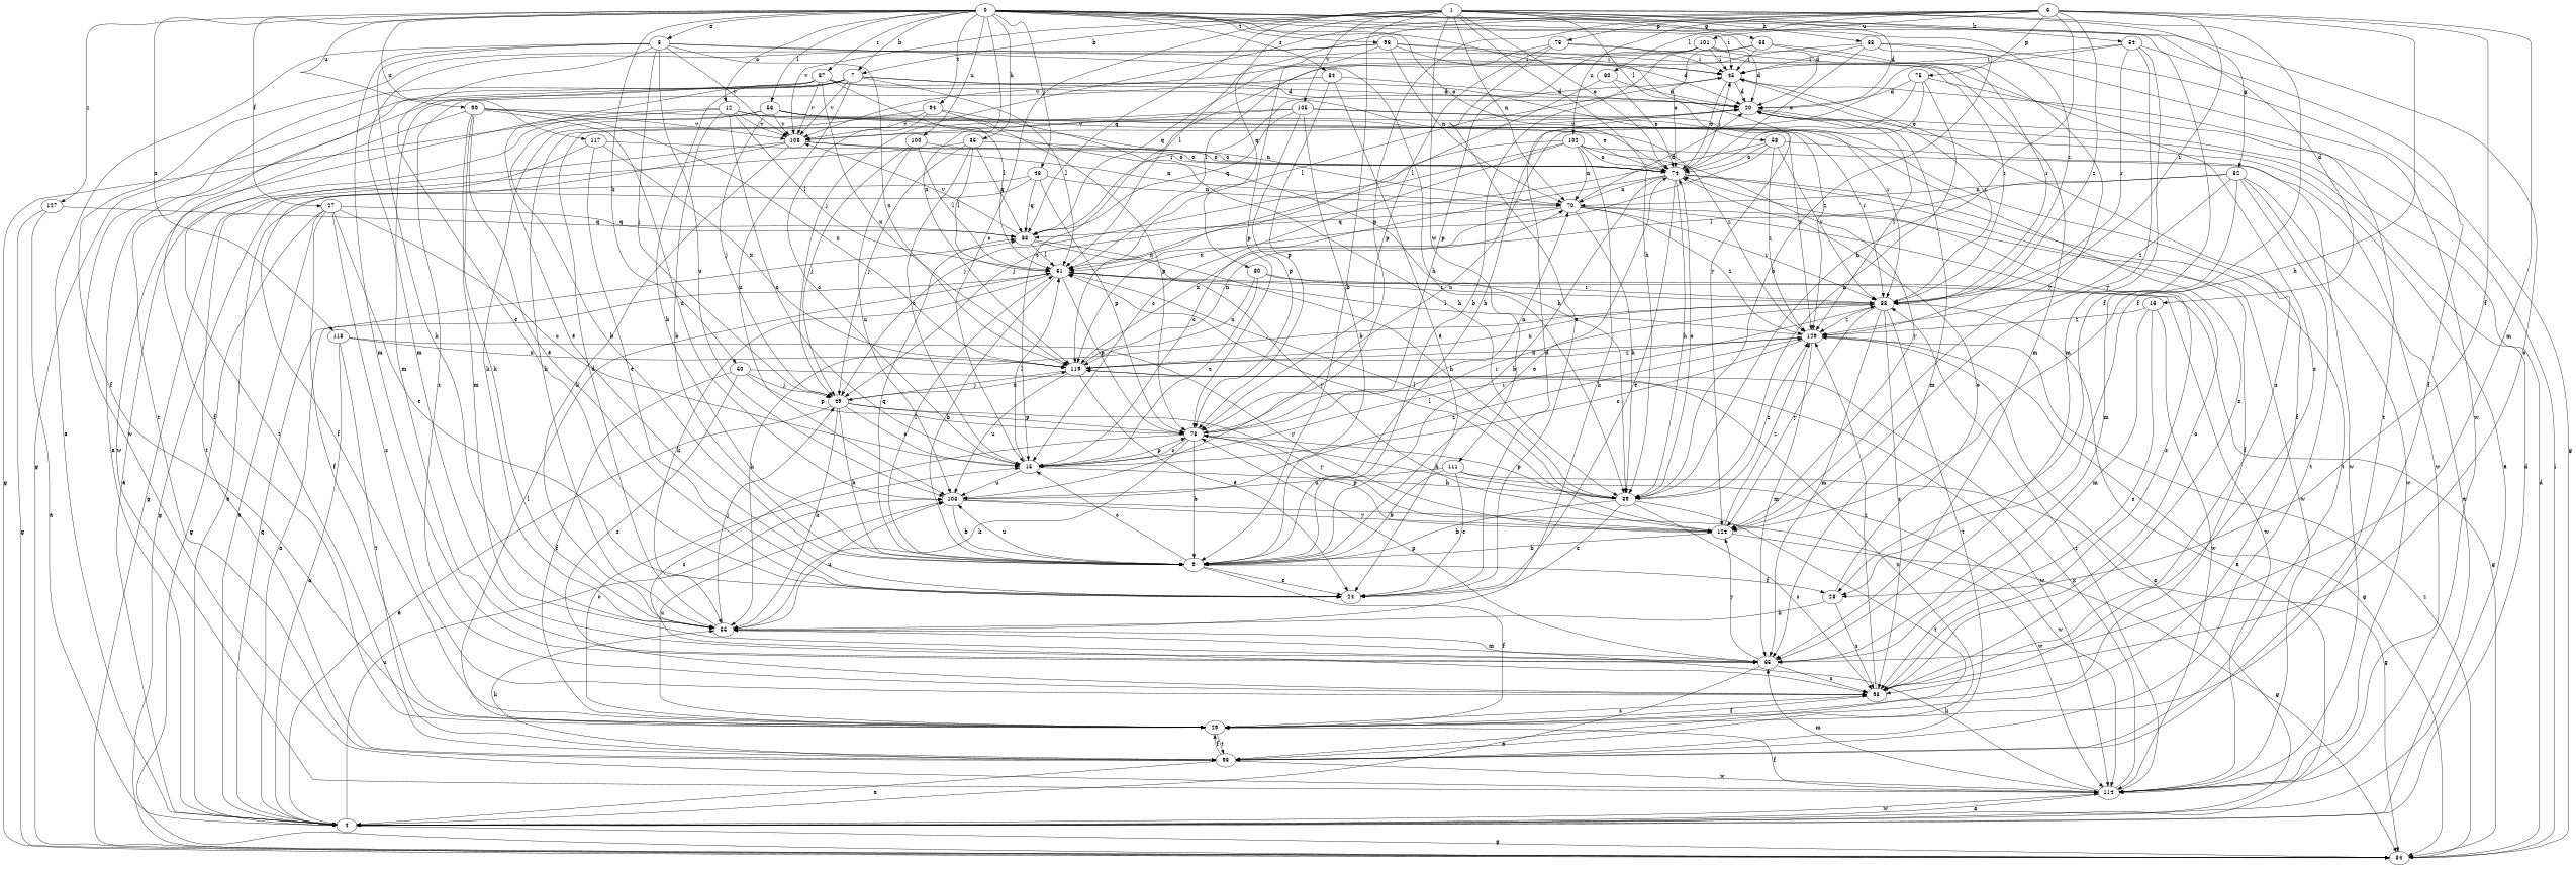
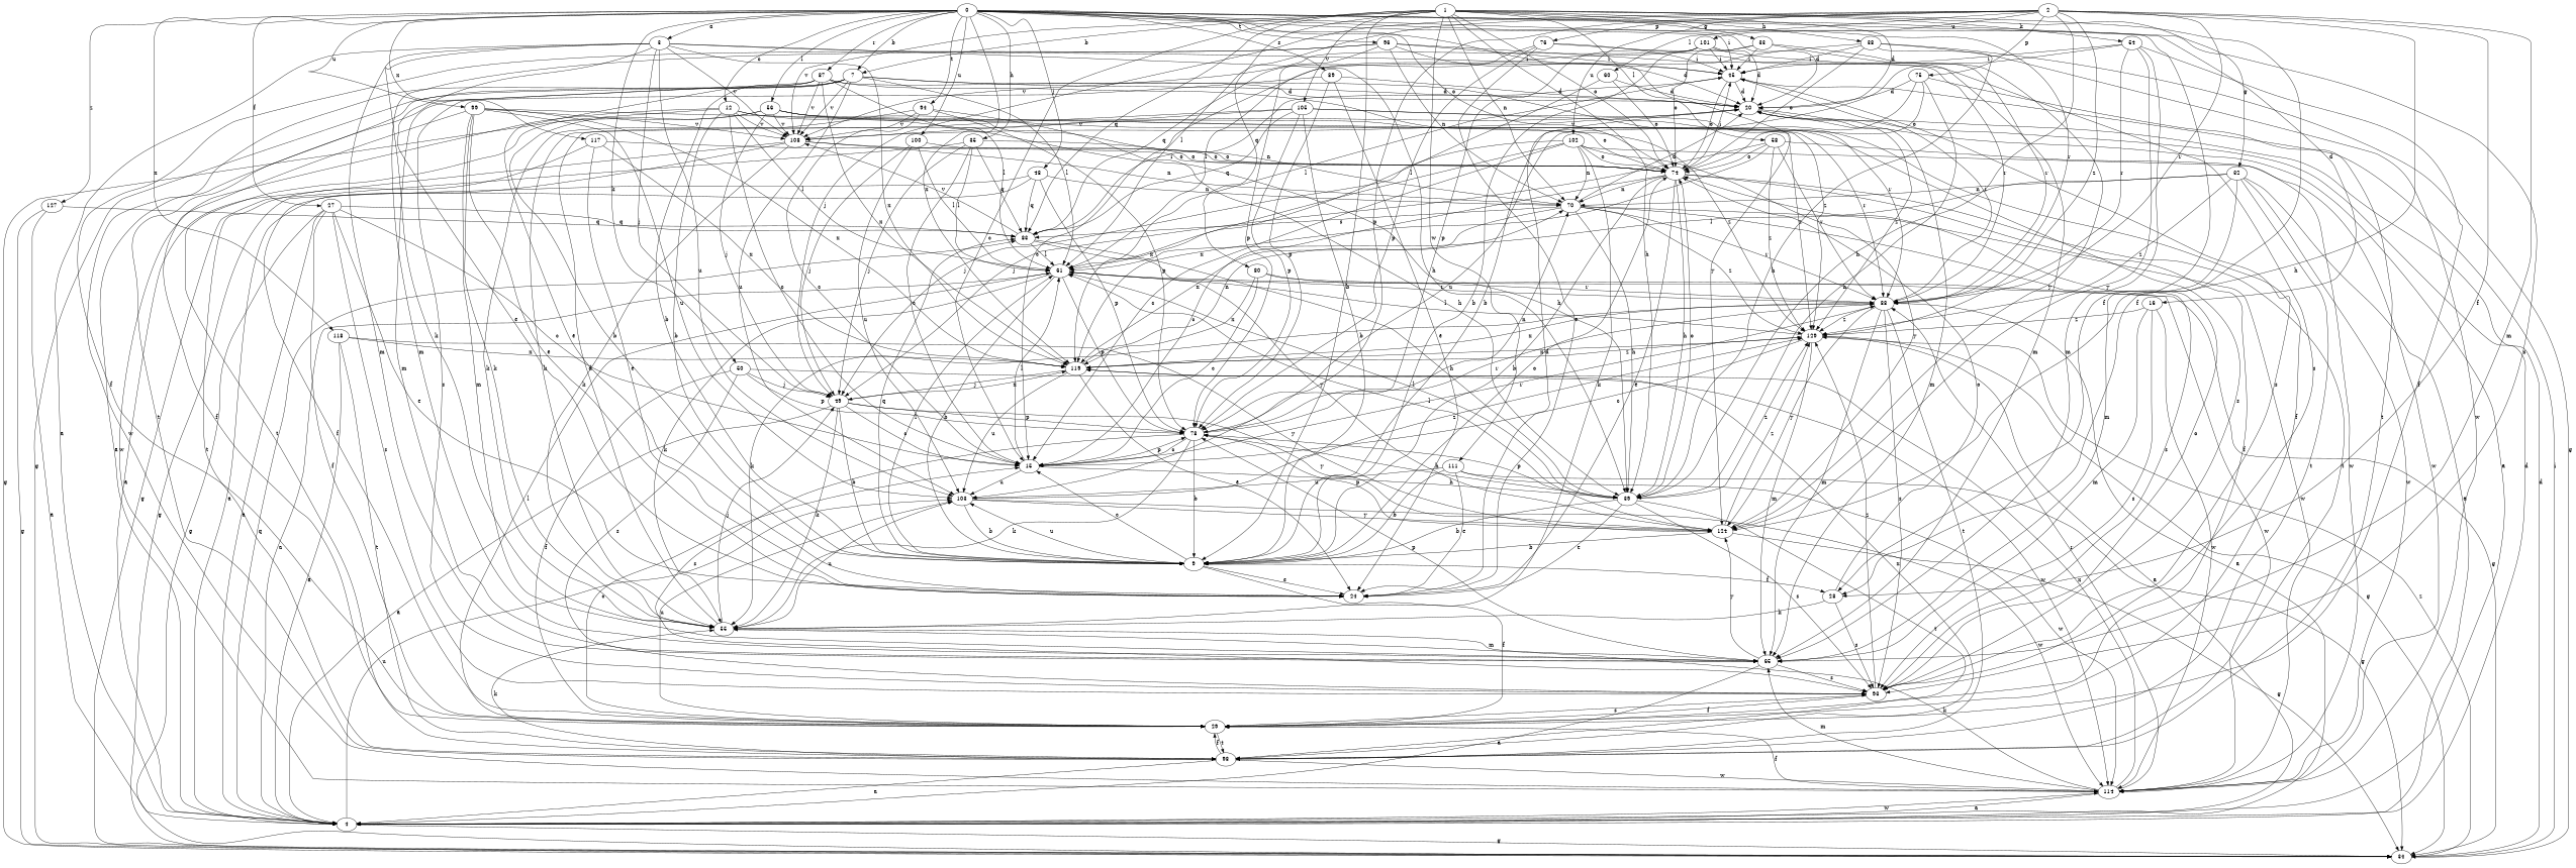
  strict digraph {
    0
    3
    7
    12
    16
    20
    27
    28
    35
    45
    48
    50
    56
    74
    87
    88
-   89 [label=84]
+   89
    93
    94
    96
    99
    100
    117
    118
    119
    124
    127
    39
    108
    49
    65
    4
    24
    55
    103
    9
    61
    34
    15
    114
    98
    129
    83
    29
    70
    78
    1
    32
    33
    38
    54
    58
    80
    105
    111
-   2 [label=6]
+   2
    60
    75
    76
    101
    102
    0 -> 3 [label=a]
    0 -> 7 [label=b]
    0 -> 12 [label=c]
    0 -> 16 [label=d]
    0 -> 20 [label=d]
    0 -> 27 [label=f]
    0 -> 28 [label=f]
    0 -> 35 [label=h]
    0 -> 45 [label=i]
    0 -> 48 [label=j]
    0 -> 50 [label=k]
    0 -> 56 [label=l]
    0 -> 74 [label=o]
    0 -> 87 [label=r]
    0 -> 88 [label=r]
    0 -> 89 [label=s]
    0 -> 93 [label=s]
    0 -> 94 [label=t]
    0 -> 96 [label=t]
    0 -> 99 [label=u]
    0 -> 100 [label=u]
    0 -> 117 [label=x]
    0 -> 118 [label=x]
    0 -> 119 [label=x]
    0 -> 124 [label=y]
    0 -> 127 [label=z]
    3 -> 45 [label=i]
    3 -> 119 [label=x]
    3 -> 39 [label=h]
    3 -> 108 [label=v]
    3 -> 49 [label=j]
    3 -> 65 [label=m]
    3 -> 4 [label=a]
    3 -> 24 [label=e]
    3 -> 55 [label=k]
    3 -> 103 [label=u]
    7 -> 20 [label=d]
    7 -> 88 [label=r]
    7 -> 108 [label=v]
    7 -> 4 [label=a]
    7 -> 24 [label=e]
    7 -> 103 [label=u]
    7 -> 9 [label=b]
    7 -> 61 [label=l]
    7 -> 34 [label=g]
    12 -> 88 [label=r]
    12 -> 39 [label=h]
    12 -> 108 [label=v]
    12 -> 9 [label=b]
    12 -> 61 [label=l]
    12 -> 15 [label=c]
    12 -> 114 [label=w]
    12 -> 98 [label=t]
    16 -> 93 [label=s]
    16 -> 65 [label=m]
    16 -> 114 [label=w]
    16 -> 129 [label=z]
    20 -> 108 [label=v]
    20 -> 65 [label=m]
    20 -> 4 [label=a]
    20 -> 129 [label=z]
    27 -> 93 [label=s]
    27 -> 4 [label=a]
    27 -> 24 [label=e]
    27 -> 34 [label=g]
    27 -> 15 [label=c]
    27 -> 83 [label=q]
    27 -> 29 [label=f]
    28 -> 74 [label=o]
    28 -> 93 [label=s]
    28 -> 55 [label=k]
    35 -> 74 [label=o]
    35 -> 49 [label=j]
    35 -> 61 [label=l]
    35 -> 34 [label=g]
    35 -> 15 [label=c]
    35 -> 83 [label=q]
    45 -> 20 [label=d]
    45 -> 74 [label=o]
    45 -> 93 [label=s]
    45 -> 61 [label=l]
    48 -> 4 [label=a]
    48 -> 34 [label=g]
    48 -> 83 [label=q]
    48 -> 70 [label=n]
    48 -> 78 [label=p]
    50 -> 93 [label=s]
    50 -> 49 [label=j]
    50 -> 114 [label=w]
    50 -> 29 [label=f]
    50 -> 78 [label=p]
    56 -> 74 [label=o]
    56 -> 108 [label=v]
    56 -> 49 [label=j]
    56 -> 9 [label=b]
    56 -> 34 [label=g]
    56 -> 129 [label=z]
    56 -> 70 [label=n]
    74 -> 45 [label=i]
    74 -> 39 [label=h]
    74 -> 24 [label=e]
    74 -> 9 [label=b]
    74 -> 15 [label=c]
    74 -> 98 [label=t]
    74 -> 29 [label=f]
    74 -> 70 [label=n]
    87 -> 20 [label=d]
    87 -> 119 [label=x]
    87 -> 108 [label=v]
    87 -> 65 [label=m]
    87 -> 61 [label=l]
    87 -> 114 [label=w]
    87 -> 98 [label=t]
    87 -> 129 [label=z]
    88 -> 45 [label=i]
    88 -> 93 [label=s]
    88 -> 119 [label=x]
    88 -> 124 [label=y]
    88 -> 65 [label=m]
    88 -> 4 [label=a]
    88 -> 55 [label=k]
    88 -> 98 [label=t]
    88 -> 129 [label=z]
    89 -> 20 [label=d]
    89 -> 93 [label=s]
    89 -> 24 [label=e]
    89 -> 78 [label=p]
    93 -> 74 [label=o]
    93 -> 129 [label=z]
    93 -> 29 [label=f]
    94 -> 39 [label=h]
    94 -> 108 [label=v]
    94 -> 55 [label=k]
    94 -> 15 [label=c]
    94 -> 78 [label=p]
    96 -> 20 [label=d]
    96 -> 45 [label=i]
    96 -> 88 [label=r]
    96 -> 65 [label=m]
    96 -> 29 [label=f]
    96 -> 70 [label=n]
    96 -> 78 [label=p]
    99 -> 119 [label=x]
    99 -> 108 [label=v]
    99 -> 65 [label=m]
    99 -> 24 [label=e]
    99 -> 55 [label=k]
    99 -> 103 [label=u]
    99 -> 129 [label=z]
    99 -> 29 [label=f]
    100 -> 74 [label=o]
    100 -> 49 [label=j]
    100 -> 103 [label=u]
    100 -> 61 [label=l]
    117 -> 74 [label=o]
    117 -> 119 [label=x]
    117 -> 24 [label=e]
    117 -> 98 [label=t]
    118 -> 119 [label=x]
    118 -> 124 [label=y]
    118 -> 4 [label=a]
    118 -> 98 [label=t]
    119 -> 49 [label=j]
    119 -> 24 [label=e]
    119 -> 103 [label=u]
    119 -> 129 [label=z]
    119 -> 70 [label=n]
    124 -> 9 [label=b]
    124 -> 61 [label=l]
    124 -> 34 [label=g]
    124 -> 129 [label=z]
    124 -> 78 [label=p]
    127 -> 4 [label=a]
    127 -> 34 [label=g]
    127 -> 83 [label=q]
    39 -> 74 [label=o]
    39 -> 93 [label=s]
    39 -> 24 [label=e]
    39 -> 9 [label=b]
    39 -> 61 [label=l]
    39 -> 98 [label=t]
    39 -> 129 [label=z]
    39 -> 78 [label=p]
    108 -> 74 [label=o]
    108 -> 4 [label=a]
    108 -> 55 [label=k]
    108 -> 29 [label=f]
    108 -> 70 [label=n]
    49 -> 119 [label=x]
    49 -> 124 [label=y]
    49 -> 4 [label=a]
    49 -> 55 [label=k]
    49 -> 9 [label=b]
    49 -> 15 [label=c]
    49 -> 78 [label=p]
    65 -> 93 [label=s]
    65 -> 124 [label=y]
    65 -> 4 [label=a]
    65 -> 78 [label=p]
    4 -> 20 [label=d]
    4 -> 103 [label=u]
    4 -> 34 [label=g]
    4 -> 114 [label=w]
    4 -> 83 [label=q]
    24 -> 20 [label=d]
    55 -> 20 [label=d]
    55 -> 49 [label=j]
    55 -> 65 [label=m]
    55 -> 103 [label=u]
    103 -> 124 [label=y]
    103 -> 9 [label=b]
    103 -> 114 [label=w]
    103 -> 129 [label=z]
    9 -> 28 [label=f]
    9 -> 74 [label=o]
    9 -> 24 [label=e]
    9 -> 103 [label=u]
    9 -> 61 [label=l]
    9 -> 15 [label=c]
    9 -> 83 [label=q]
    9 -> 29 [label=f]
    61 -> 88 [label=r]
    61 -> 4 [label=a]
    61 -> 55 [label=k]
    61 -> 9 [label=b]
    61 -> 114 [label=w]
    61 -> 78 [label=p]
    34 -> 20 [label=d]
    34 -> 45 [label=i]
    34 -> 129 [label=z]
    15 -> 88 [label=r]
    15 -> 39 [label=h]
    15 -> 103 [label=u]
    15 -> 61 [label=l]
    15 -> 78 [label=p]
    114 -> 88 [label=r]
    114 -> 119 [label=x]
    114 -> 65 [label=m]
    114 -> 4 [label=a]
    114 -> 55 [label=k]
    114 -> 29 [label=f]
    98 -> 119 [label=x]
    98 -> 4 [label=a]
    98 -> 55 [label=k]
    98 -> 114 [label=w]
    98 -> 29 [label=f]
    129 -> 119 [label=x]
    129 -> 65 [label=m]
    129 -> 4 [label=a]
    129 -> 61 [label=l]
    129 -> 34 [label=g]
    129 -> 15 [label=c]
    83 -> 45 [label=i]
    83 -> 124 [label=y]
    83 -> 39 [label=h]
    83 -> 108 [label=v]
    83 -> 61 [label=l]
    29 -> 93 [label=s]
    29 -> 103 [label=u]
    29 -> 61 [label=l]
    29 -> 15 [label=c]
    29 -> 98 [label=t]
    70 -> 20 [label=d]
    70 -> 88 [label=r]
    70 -> 93 [label=s]
    70 -> 119 [label=x]
    70 -> 39 [label=h]
    70 -> 114 [label=w]
    70 -> 129 [label=z]
-   70 -> 83 [label=q]
+   70 -> 83 [label=s]
    78 -> 88 [label=r]
    78 -> 93 [label=s]
    78 -> 39 [label=h]
    78 -> 55 [label=k]
    78 -> 9 [label=b]
    78 -> 15 [label=c]
    78 -> 70 [label=n]
    1 -> 7 [label=b]
    1 -> 20 [label=d]
    1 -> 28 [label=f]
    1 -> 74 [label=o]
    1 -> 39 [label=h]
    1 -> 108 [label=v]
    1 -> 9 [label=b]
    1 -> 15 [label=c]
    1 -> 83 [label=q]
    1 -> 70 [label=n]
    1 -> 32 [label=g]
    1 -> 33 [label=g]
    1 -> 38 [label=h]
    1 -> 54 [label=k]
    1 -> 58 [label=l]
    1 -> 80 [label=q]
    1 -> 105 [label=v]
    1 -> 111 [label=w]
    32 -> 65 [label=m]
    32 -> 4 [label=a]
    32 -> 61 [label=l]
    32 -> 114 [label=w]
    32 -> 98 [label=t]
    32 -> 129 [label=z]
    32 -> 70 [label=n]
    33 -> 45 [label=i]
    33 -> 74 [label=o]
    33 -> 88 [label=r]
    33 -> 124 [label=y]
    33 -> 78 [label=p]
    38 -> 45 [label=i]
    38 -> 74 [label=o]
    38 -> 39 [label=h]
    38 -> 34 [label=g]
    38 -> 15 [label=c]
    38 -> 114 [label=w]
    54 -> 45 [label=i]
    54 -> 88 [label=r]
    54 -> 124 [label=y]
    54 -> 65 [label=m]
    54 -> 9 [label=b]
    54 -> 29 [label=f]
    58 -> 74 [label=o]
    58 -> 88 [label=r]
    58 -> 119 [label=x]
    58 -> 49 [label=j]
    58 -> 114 [label=w]
    58 -> 129 [label=z]
    80 -> 88 [label=r]
    80 -> 119 [label=x]
    80 -> 34 [label=g]
    80 -> 15 [label=c]
    105 -> 93 [label=s]
    105 -> 108 [label=v]
    105 -> 55 [label=k]
    105 -> 9 [label=b]
    105 -> 83 [label=q]
    105 -> 29 [label=f]
    105 -> 78 [label=p]
    111 -> 24 [label=e]
    111 -> 103 [label=u]
    111 -> 9 [label=b]
    111 -> 34 [label=g]
    111 -> 114 [label=w]
    2 -> 28 [label=f]
    2 -> 88 [label=r]
    2 -> 124 [label=h]
    2 -> 39 [label=h]
    2 -> 49 [label=j]
    2 -> 65 [label=m]
    2 -> 61 [label=l]
    2 -> 129 [label=z]
    2 -> 78 [label=p]
    2 -> 60 [label=l]
    2 -> 75 [label=p]
    2 -> 76 [label=p]
    2 -> 101 [label=u]
    2 -> 102 [label=u]
    60 -> 20 [label=d]
    60 -> 74 [label=o]
    60 -> 61 [label=l]
    75 -> 20 [label=d]
    75 -> 74 [label=o]
    75 -> 39 [label=h]
    75 -> 103 [label=u]
    75 -> 98 [label=t]
    76 -> 45 [label=i]
    76 -> 93 [label=s]
    76 -> 24 [label=e]
    76 -> 83 [label=q]
    76 -> 78 [label=p]
    101 -> 20 [label=d]
    101 -> 45 [label=i]
    101 -> 108 [label=v]
    101 -> 65 [label=m]
    101 -> 9 [label=b]
    101 -> 61 [label=l]
    102 -> 74 [label=o]
    102 -> 119 [label=x]
    102 -> 124 [label=y]
    102 -> 49 [label=j]
    102 -> 55 [label=k]
    102 -> 15 [label=c]
    102 -> 114 [label=w]
    102 -> 70 [label=n]
  }
